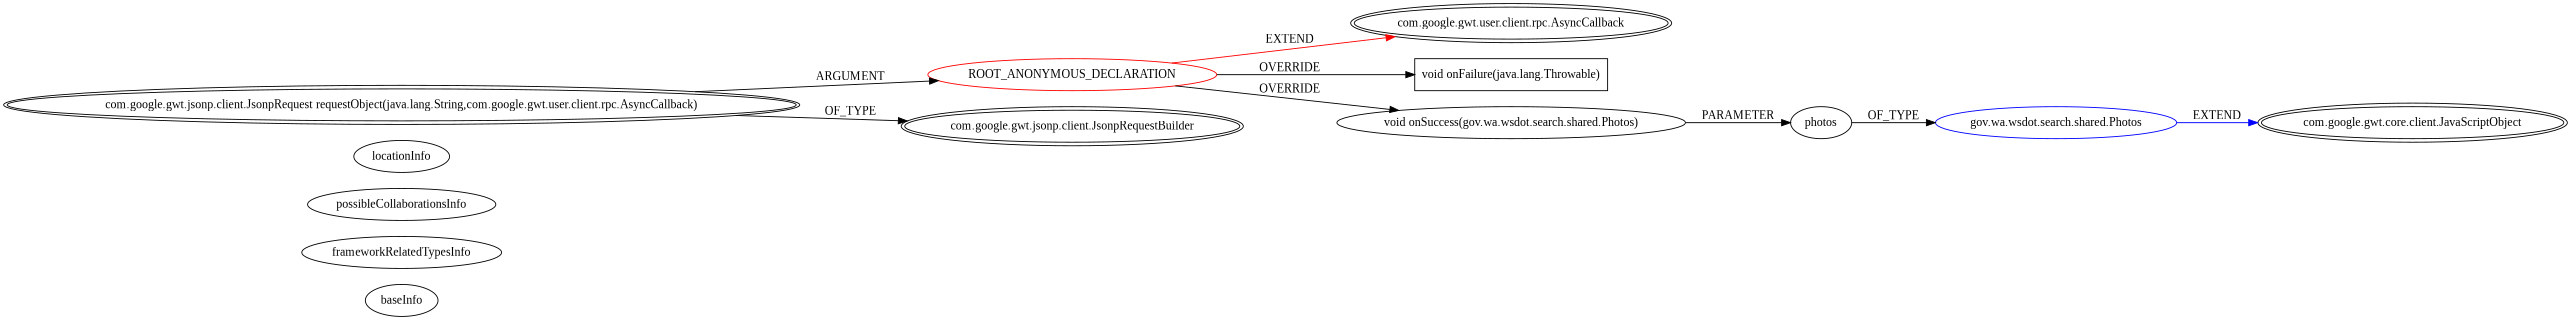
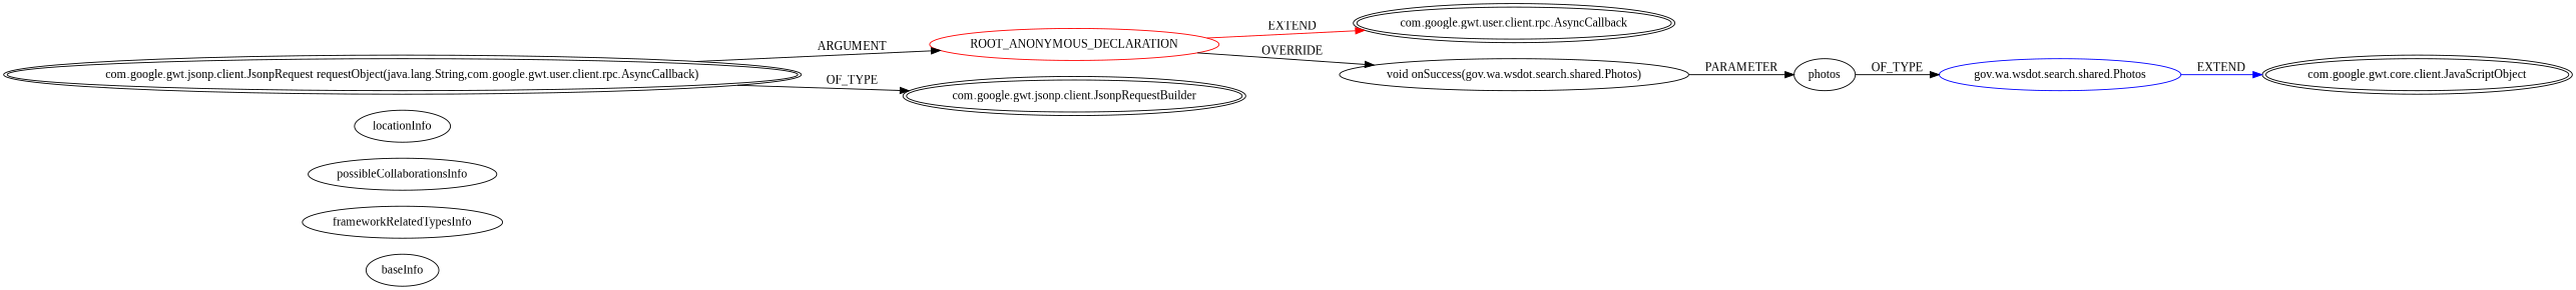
  digraph {
    fontname="Liberation Serif"
    rankdir=LR
    node [fontname="Liberation Serif" isFrameworkType=false]
    edge [fontname="Liberation Serif"]
    baseInfo [category=extension_graph graphId=456 isAnonymous=true possibleRelation=true isFrameworkType=""]
    frameworkRelatedTypesInfo [0="com.google.gwt.user.client.rpc.AsyncCallback" isFrameworkType=""]
    possibleCollaborationsInfo [0="456~OVERRIDING_METHOD_DECLARATION-PARAMETER_DECLARATION-~com.google.gwt.user.client.rpc.AsyncCallback ~com.google.gwt.core.client.JavaScriptObject ~true~false" isFrameworkType=""]
    locationInfo [contextSignature="void getPhotoData(java.lang.String,java.lang.String)" filePath="/WSDOT-WSDOT-Search-GWT/WSDOT-Search-GWT-master/src/gov/wa/wsdot/search/client/SearchWidget.java" graphId=456 projectName="WSDOT-WSDOT-Search-GWT" isFrameworkType=""]
    n5 [color=red label=ROOT_ANONYMOUS_DECLARATION vertexType=ROOT_ANONYMOUS_DECLARATION]
    n6 [isFrameworkType=true label="com.google.gwt.user.client.rpc.AsyncCallback" peripheries=2 vertexType=FRAMEWORK_INTERFACE_TYPE]
-   n7 [label="void onFailure(java.lang.Throwable)" shape=box vertexType=OVERRIDING_METHOD_DECLARATION]
    n8 [label="void onSuccess(gov.wa.wsdot.search.shared.Photos)" shape=ellipse vertexType=OVERRIDING_METHOD_DECLARATION]
    n9 [label=photos vertexType=PARAMETER_DECLARATION]
    n10 [isFrameworkType=true label="com.google.gwt.jsonp.client.JsonpRequest requestObject(java.lang.String,com.google.gwt.user.client.rpc.AsyncCallback)" peripheries=2 vertexType=OUTSIDE_CALL]
    n11 [isFrameworkType=true label="com.google.gwt.jsonp.client.JsonpRequestBuilder" peripheries=2 vertexType=FRAMEWORK_CLASS_TYPE]
    n12 [color=blue label="gov.wa.wsdot.search.shared.Photos" vertexType=REFERENCE_CLIENT_CLASS_DECLARATION]
    n13 [isFrameworkType=true label="com.google.gwt.core.client.JavaScriptObject" peripheries=2 vertexType=FRAMEWORK_CLASS_TYPE]
    n5 -> n6 [color=red label=EXTEND]
-   n5 -> n7 [label=OVERRIDE]
    n5 -> n8 [label=OVERRIDE]
    n8 -> n9 [label=PARAMETER]
    n9 -> n12 [label=OF_TYPE]
    n10 -> n5 [label=ARGUMENT]
    n10 -> n11 [label=OF_TYPE]
    n12 -> n13 [color=blue label=EXTEND]
  }
